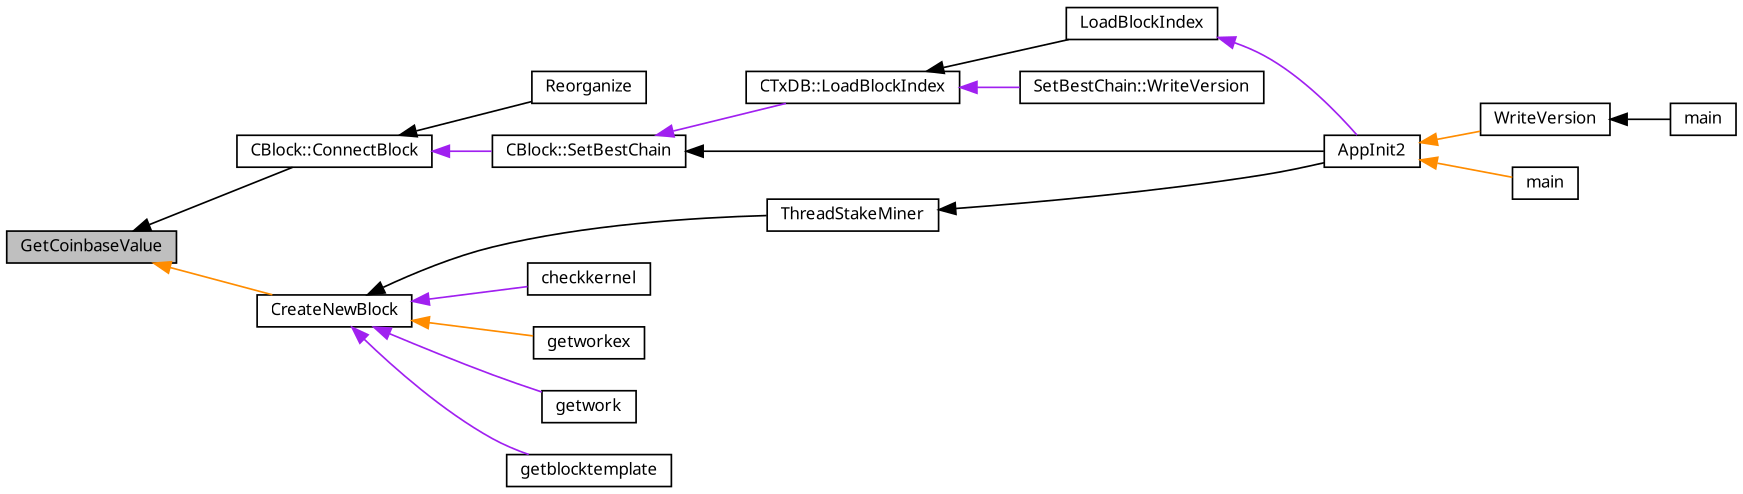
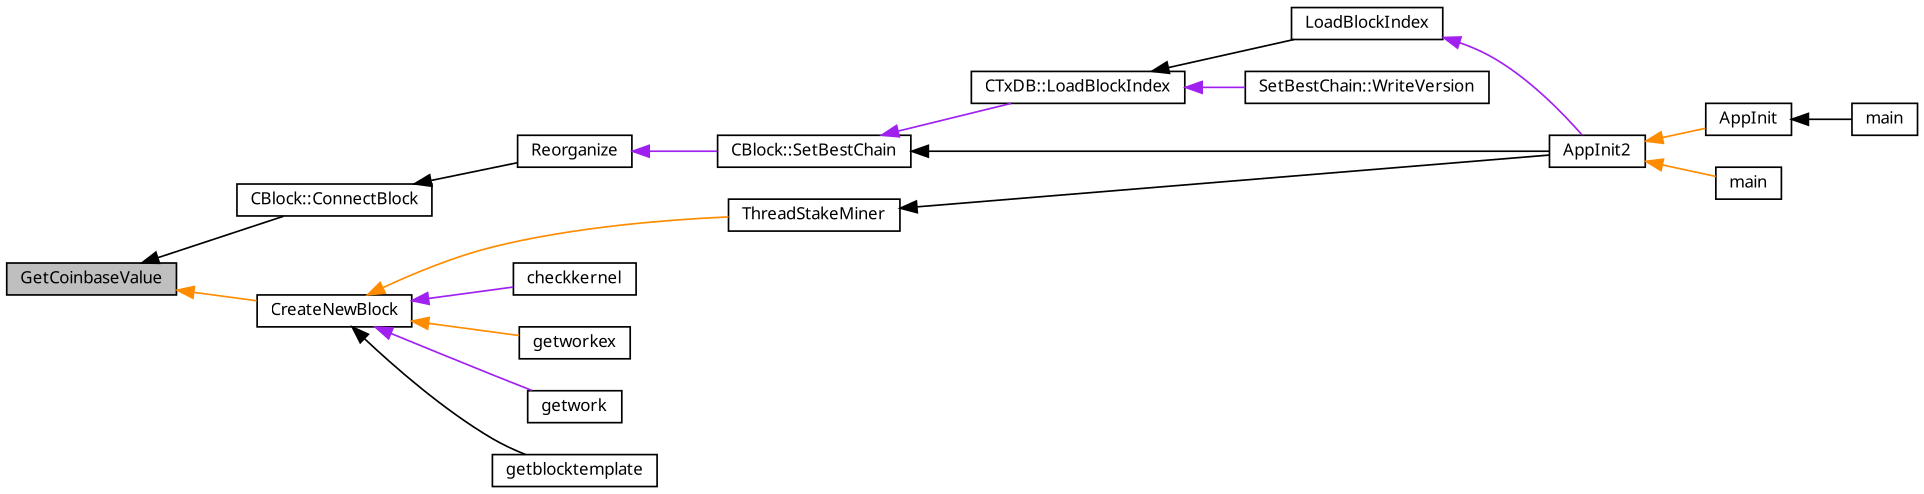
  digraph {
    fontname="Noto Sans"
    rankdir=LR
    node [color=black fillcolor=white fontname="Noto Sans" fontsize=10 shape=record style=filled]
    edge [color=black dir=back fontname="Noto Sans" fontsize=10 labelfontname=Helvetica labelfontsize=10 style=solid]
    n1 [fillcolor=grey75 fontcolor=black height=0.2 label=GetCoinbaseValue width=0.4]
    n2 [height=0.2 label="CBlock::ConnectBlock" width=0.4]
    n3 [height=0.2 label=CreateNewBlock width=0.4]
    n4 [height=0.2 label=Reorganize width=0.4]
    n5 [height=0.2 label=ThreadStakeMiner width=0.4]
    n6 [height=0.2 label=checkkernel width=0.4]
    n7 [height=0.2 label=getworkex width=0.4]
    n8 [height=0.2 label=getwork width=0.4]
    n9 [height=0.2 label=getblocktemplate width=0.4]
    n10 [height=0.2 label="CBlock::SetBestChain" width=0.4]
    n11 [height=0.2 label="CTxDB::LoadBlockIndex" width=0.4]
    n12 [height=0.2 label=AppInit2 width=0.4]
    n13 [height=0.2 label=LoadBlockIndex width=0.4]
    n14 [height=0.2 label="SetBestChain::WriteVersion" width=0.4]
-   n15 [height=0.2 label=WriteVersion width=0.4]
+   n15 [height=0.2 label=AppInit width=0.4]
    n16 [height=0.2 label=main width=0.4]
    n17 [height=0.2 label=main width=0.4]
    n1 -> n2
    n1 -> n3 [color=darkorange]
    n2 -> n4
-   n3 -> n5
+   n3 -> n5 [color=darkorange]
    n3 -> n6 [color=purple]
    n3 -> n7 [color=darkorange]
    n3 -> n8 [color=purple]
-   n3 -> n9 [color=purple]
-   n2 -> n10 [color=purple]
+   n3 -> n9
+   n4 -> n10 [color=purple]
    n5 -> n12
    n10 -> n11 [color=purple]
    n10 -> n12
    n11 -> n13
    n11 -> n14 [color=purple]
    n12 -> n15 [color=darkorange]
    n12 -> n16 [color=darkorange]
    n13 -> n12 [color=purple]
    n15 -> n17
  }
